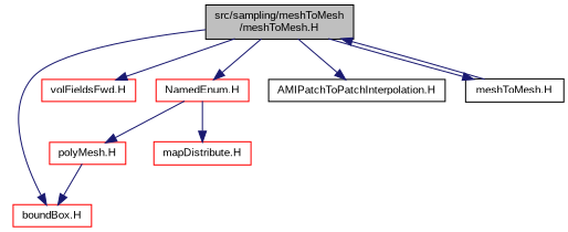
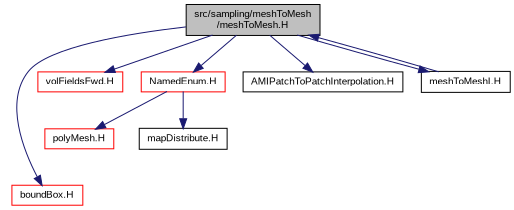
  digraph {
    fontname="Liberation Sans"
    node [color=red fontname="Liberation Sans" fontsize=10 shape=record]
    edge [color=midnightblue fontname="Liberation Sans" fontsize=10 labelfontname=Helvetica labelfontsize=10 style=solid]
    n1 [color=black fillcolor=grey75 fontcolor=black height=0.2 label="src/sampling/meshToMesh\l/meshToMesh.H" style=filled width=0.4]
    n2 [height=0.2 label="boundBox.H" width=0.4]
    n3 [height=0.2 label="volFieldsFwd.H" width=0.4]
    n4 [height=0.2 label="NamedEnum.H" width=0.4]
    n5 [color=black height=0.2 label="AMIPatchToPatchInterpolation.H" width=0.4]
-   n6 [color=black height=0.2 label="meshToMesh.H" width=0.4]
+   n6 [color=black height=0.2 label="meshToMeshI.H" width=0.4]
    n7 [height=0.2 label="polyMesh.H" width=0.4]
-   n8 [height=0.2 label="mapDistribute.H" width=0.4]
+   n8 [color=black height=0.2 label="mapDistribute.H" width=0.4]
    n1 -> n2
    n1 -> n3
    n1 -> n4
    n1 -> n5
    n1 -> n6
    n4 -> n7
    n4 -> n8
    n6 -> n1
-   n7 -> n2
  }
